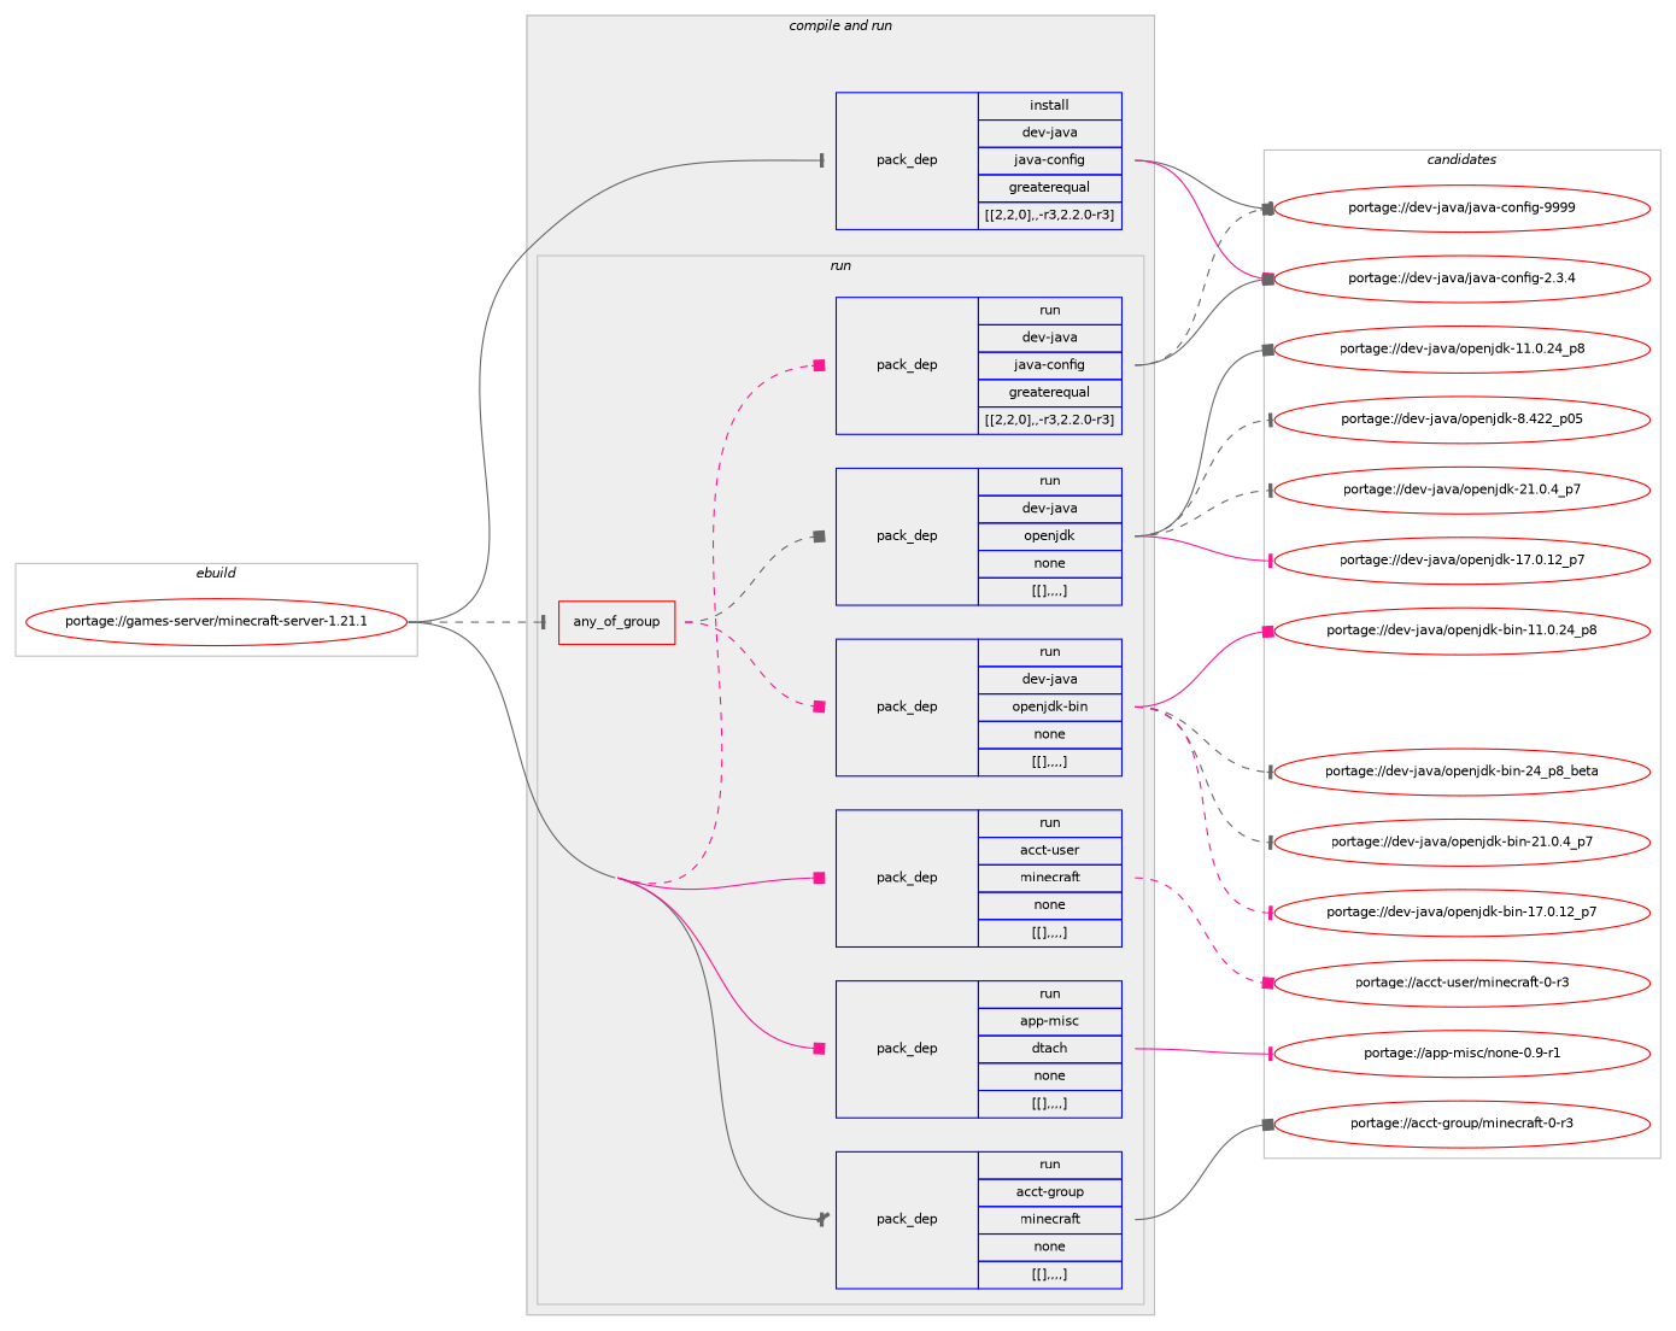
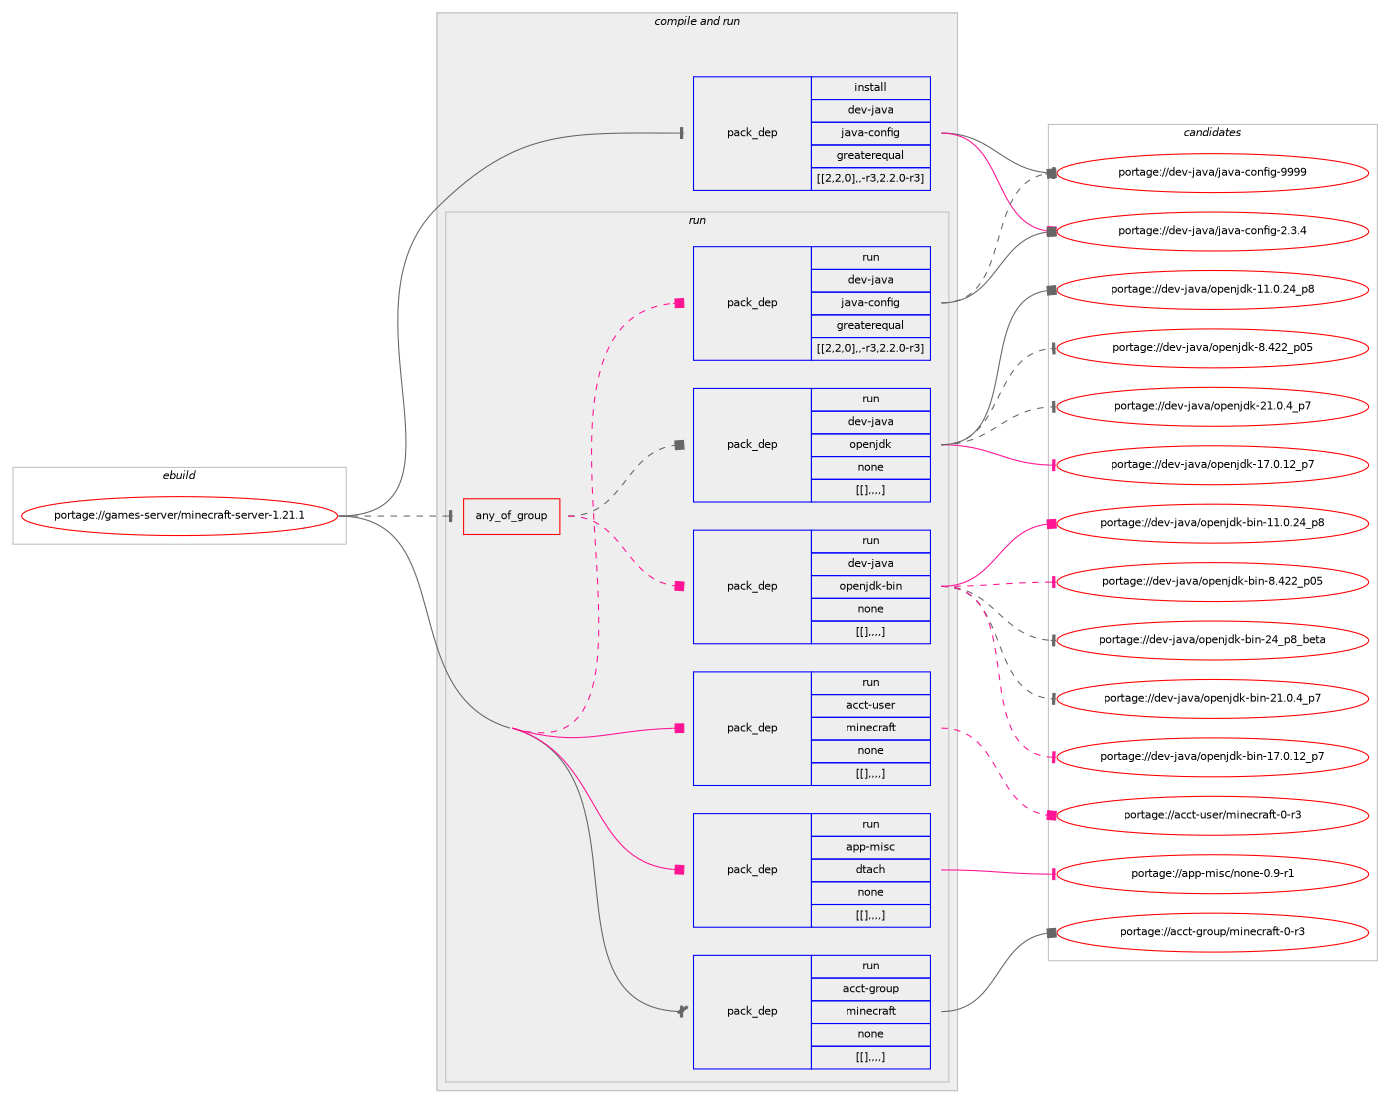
  digraph {
    compound=true
    concentrate=true
    fontname=Helvetica
    fontsize=10
    newrank=true
    rankdir=LR
    ranksep=1.5
    node [color=red fontname=Helvetica fontsize=10]
    edge [arrowhead=tee color=gray40 headport=w style=solid tailport=e weight=100]
    n1 [label="portage://games-server/minecraft-server-1.21.1" width=4]
    n2 [color=blue label=<<TABLE BORDER="0" CELLBORDER="1" CELLSPACING="0" CELLPADDING="4" WIDTH="220"><TR><TD ROWSPAN="6" CELLPADDING="30">pack_dep</TD></TR><TR><TD WIDTH="110">install</TD></TR><TR><TD>dev-java</TD></TR><TR><TD>java-config</TD></TR><TR><TD>greaterequal</TD></TR><TR><TD>[[2,2,0],,-r3,2.2.0-r3]</TD></TR></TABLE>> shape=none]
    n3 [color=blue label=<<TABLE BORDER="0" CELLBORDER="1" CELLSPACING="0" CELLPADDING="4" WIDTH="220"><TR><TD ROWSPAN="6" CELLPADDING="30">pack_dep</TD></TR><TR><TD WIDTH="110">run</TD></TR><TR><TD>dev-java</TD></TR><TR><TD>openjdk</TD></TR><TR><TD>none</TD></TR><TR><TD>[[],,,,]</TD></TR></TABLE>> shape=none]
    n4 [color=blue label=<<TABLE BORDER="0" CELLBORDER="1" CELLSPACING="0" CELLPADDING="4" WIDTH="220"><TR><TD ROWSPAN="6" CELLPADDING="30">pack_dep</TD></TR><TR><TD WIDTH="110">run</TD></TR><TR><TD>dev-java</TD></TR><TR><TD>openjdk-bin</TD></TR><TR><TD>none</TD></TR><TR><TD>[[],,,,]</TD></TR></TABLE>> shape=none]
    n5 [label=<<TABLE BORDER="0" CELLBORDER="1" CELLSPACING="0" CELLPADDING="4"><TR><TD CELLPADDING="10">any_of_group</TD></TR></TABLE>> shape=none]
    n6 [color=blue label=<<TABLE BORDER="0" CELLBORDER="1" CELLSPACING="0" CELLPADDING="4" WIDTH="220"><TR><TD ROWSPAN="6" CELLPADDING="30">pack_dep</TD></TR><TR><TD WIDTH="110">run</TD></TR><TR><TD>acct-group</TD></TR><TR><TD>minecraft</TD></TR><TR><TD>none</TD></TR><TR><TD>[[],,,,]</TD></TR></TABLE>> shape=none]
    n7 [color=blue label=<<TABLE BORDER="0" CELLBORDER="1" CELLSPACING="0" CELLPADDING="4" WIDTH="220"><TR><TD ROWSPAN="6" CELLPADDING="30">pack_dep</TD></TR><TR><TD WIDTH="110">run</TD></TR><TR><TD>acct-user</TD></TR><TR><TD>minecraft</TD></TR><TR><TD>none</TD></TR><TR><TD>[[],,,,]</TD></TR></TABLE>> shape=none]
    n8 [color=blue label=<<TABLE BORDER="0" CELLBORDER="1" CELLSPACING="0" CELLPADDING="4" WIDTH="220"><TR><TD ROWSPAN="6" CELLPADDING="30">pack_dep</TD></TR><TR><TD WIDTH="110">run</TD></TR><TR><TD>app-misc</TD></TR><TR><TD>dtach</TD></TR><TR><TD>none</TD></TR><TR><TD>[[],,,,]</TD></TR></TABLE>> shape=none]
    n9 [color=blue label=<<TABLE BORDER="0" CELLBORDER="1" CELLSPACING="0" CELLPADDING="4" WIDTH="220"><TR><TD ROWSPAN="6" CELLPADDING="30">pack_dep</TD></TR><TR><TD WIDTH="110">run</TD></TR><TR><TD>dev-java</TD></TR><TR><TD>java-config</TD></TR><TR><TD>greaterequal</TD></TR><TR><TD>[[2,2,0],,-r3,2.2.0-r3]</TD></TR></TABLE>> shape=none]
    n10 [label="portage://dev-java/java-config-9999" width=4]
    n11 [label="portage://dev-java/java-config-2.3.4" width=4]
    n12 [label="portage://dev-java/openjdk-21.0.4_p7" width=4]
    n13 [label="portage://dev-java/openjdk-17.0.12_p7" width=4]
    n14 [label="portage://dev-java/openjdk-11.0.24_p8" width=4]
    n15 [label="portage://dev-java/openjdk-8.422_p05" width=4]
    n16 [label="portage://dev-java/openjdk-bin-24_p8_beta" width=4]
    n17 [label="portage://dev-java/openjdk-bin-21.0.4_p7" width=4]
    n18 [label="portage://dev-java/openjdk-bin-17.0.12_p7" width=4]
    n19 [label="portage://dev-java/openjdk-bin-11.0.24_p8" width=4]
+   n20 [label="portage://dev-java/openjdk-bin-8.422_p05" width=4]
    n21 [label="portage://acct-group/minecraft-0-r3" width=4]
    n22 [label="portage://acct-user/minecraft-0-r3" width=4]
    n23 [label="portage://app-misc/none-0.9-r1" width=4]
    subgraph cluster_1 {
      color=gray
      label=<<i>ebuild</i>>
      n1
    }
    subgraph cluster_2 {
      color=gray
      label=<<i>dependencies</i>>
      subgraph cluster_3 {
        color=gray
        fillcolor="#eeeeee"
        label=<<i>compile</i>>
        style=filled
        subgraph sub_4 {
          color=gray
          fillcolor="#eeeeee"
          label=<<i>compile</i>>
          style=filled
          n2
        }
      }
      subgraph cluster_5 {
        color=gray
        fillcolor="#eeeeee"
        label=<<i>compile and run</i>>
        style=filled
      }
      subgraph cluster_6 {
        color=gray
        fillcolor="#eeeeee"
        label=<<i>run</i>>
        style=filled
        subgraph sub_7 {
          color=gray
          fillcolor="#eeeeee"
          label=<<i>run</i>>
          style=filled
          n5
          subgraph sub_8 {
            color=gray
            fillcolor="#eeeeee"
            label=<<i>run</i>>
            style=filled
            n3
          }
          subgraph sub_9 {
            color=gray
            fillcolor="#eeeeee"
            label=<<i>run</i>>
            style=filled
            n4
          }
        }
        subgraph sub_10 {
          color=gray
          fillcolor="#eeeeee"
          label=<<i>run</i>>
          style=filled
          n6
        }
        subgraph sub_11 {
          color=gray
          fillcolor="#eeeeee"
          label=<<i>run</i>>
          style=filled
          n7
        }
        subgraph sub_12 {
          color=gray
          fillcolor="#eeeeee"
          label=<<i>run</i>>
          style=filled
          n8
        }
        subgraph sub_13 {
          color=gray
          fillcolor="#eeeeee"
          label=<<i>run</i>>
          style=filled
          n9
        }
      }
    }
    subgraph cluster_14 {
      color=gray
      label=<<i>candidates</i>>
      rank=same
      subgraph sub_15 {
        color=black
        label=<<i>candidates</i>>
        nodesep=1
        rank=same
        n10
        n11
      }
      subgraph sub_16 {
        color=black
        label=<<i>candidates</i>>
        nodesep=1
        rank=same
        n12
        n13
        n14
        n15
      }
      subgraph sub_17 {
        color=black
        label=<<i>candidates</i>>
        nodesep=1
        rank=same
        n16
        n17
        n18
        n19
+       n20
      }
      subgraph sub_18 {
        color=black
        label=<<i>candidates</i>>
        nodesep=1
        rank=same
        n21
      }
      subgraph sub_19 {
        color=black
        label=<<i>candidates</i>>
        nodesep=1
        rank=same
        n22
      }
      subgraph sub_20 {
        color=black
        label=<<i>candidates</i>>
        nodesep=1
        rank=same
        n23
      }
      subgraph sub_21 {
        color=black
        label=<<i>candidates</i>>
        nodesep=1
        rank=same
        n10
        n11
      }
    }
    n1 -> n2 [weight=20]
    n1 -> n5 [style=dashed weight=20]
    n1 -> n6 [weight=20]
    n1 -> n7 [arrowhead=box color=deeppink weight=20]
    n1 -> n8 [arrowhead=box color=deeppink weight=20]
    n1 -> n9 [arrowhead=box color=deeppink style=dashed weight=20]
    n2 -> n10
    n2 -> n11 [arrowhead=box color=deeppink]
    n3 -> n12 [style=dashed]
    n3 -> n13 [color=deeppink]
    n3 -> n14 [arrowhead=box]
    n3 -> n15 [style=dashed]
    n4 -> n16 [style=dashed]
    n4 -> n17 [style=dashed]
    n4 -> n18 [color=deeppink style=dashed]
    n4 -> n19 [arrowhead=box color=deeppink]
+   n4 -> n20 [color=deeppink style=dashed]
    n5 -> n3 [arrowhead=box style=dashed weight=20]
    n5 -> n4 [arrowhead=box color=deeppink style=dashed weight=20]
    n6 -> n21 [arrowhead=box]
    n7 -> n22 [arrowhead=box color=deeppink style=dashed]
    n8 -> n23 [color=deeppink]
    n9 -> n10 [arrowhead=box style=dashed]
    n9 -> n11 [arrowhead=box]
  }
